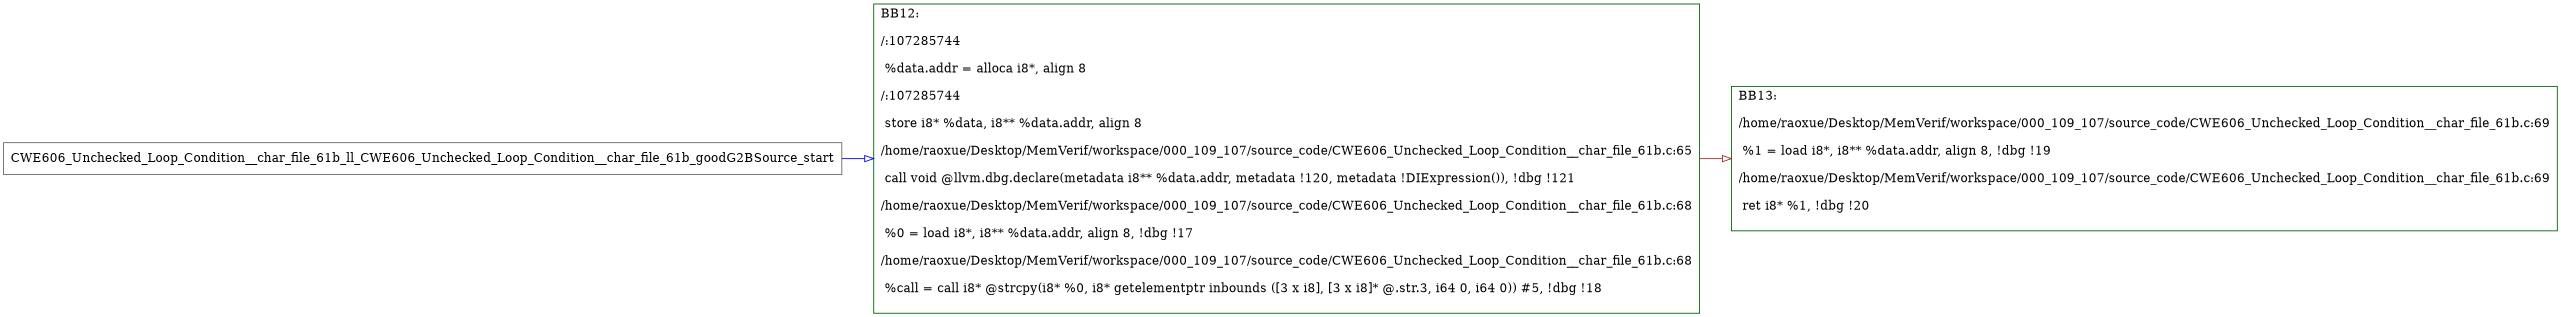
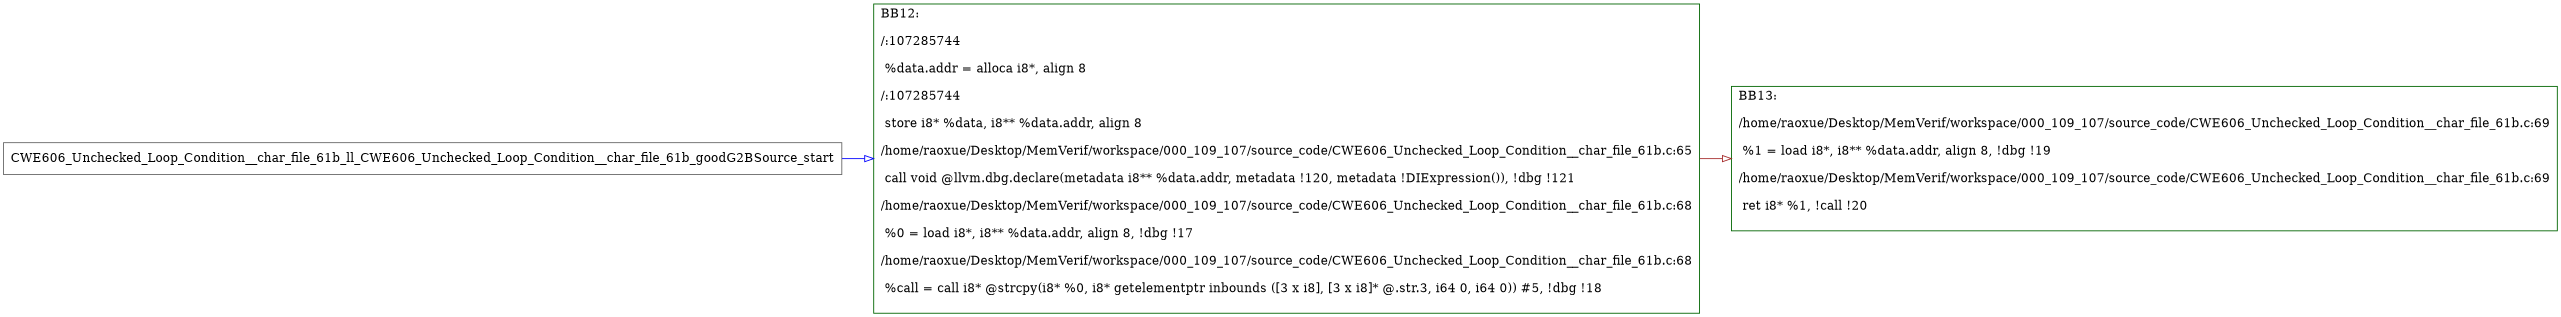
  digraph {
    rankdir=LR
    node [shape=record color=darkgreen]
    edge [arrowhead=onormal]
    n1 [label="{CWE606_Unchecked_Loop_Condition__char_file_61b_ll_CWE606_Unchecked_Loop_Condition__char_file_61b_goodG2BSource_start}" color=gray40]
    n2 [label="{BB12:\l\l/:107285744\l\n  %data.addr = alloca i8*, align 8\l\n/:107285744\l\n  store i8* %data, i8** %data.addr, align 8\l\n/home/raoxue/Desktop/MemVerif/workspace/000_109_107/source_code/CWE606_Unchecked_Loop_Condition__char_file_61b.c:65\l\n  call void @llvm.dbg.declare(metadata i8** %data.addr, metadata !120, metadata !DIExpression()), !dbg !121\l\n/home/raoxue/Desktop/MemVerif/workspace/000_109_107/source_code/CWE606_Unchecked_Loop_Condition__char_file_61b.c:68\l\n  %0 = load i8*, i8** %data.addr, align 8, !dbg !17\l\n/home/raoxue/Desktop/MemVerif/workspace/000_109_107/source_code/CWE606_Unchecked_Loop_Condition__char_file_61b.c:68\l\n  %call = call i8* @strcpy(i8* %0, i8* getelementptr inbounds ([3 x i8], [3 x i8]* @.str.3, i64 0, i64 0)) #5, !dbg !18\l\n}"]
-   n3 [label="{BB13:\l\l/home/raoxue/Desktop/MemVerif/workspace/000_109_107/source_code/CWE606_Unchecked_Loop_Condition__char_file_61b.c:69\l\n  %1 = load i8*, i8** %data.addr, align 8, !dbg !19\l\n/home/raoxue/Desktop/MemVerif/workspace/000_109_107/source_code/CWE606_Unchecked_Loop_Condition__char_file_61b.c:69\l\n  ret i8* %1, !dbg !20\l\n}"]
+   n3 [label="{BB13:\l\l/home/raoxue/Desktop/MemVerif/workspace/000_109_107/source_code/CWE606_Unchecked_Loop_Condition__char_file_61b.c:69\l\n  %1 = load i8*, i8** %data.addr, align 8, !dbg !19\l\n/home/raoxue/Desktop/MemVerif/workspace/000_109_107/source_code/CWE606_Unchecked_Loop_Condition__char_file_61b.c:69\l\n  ret i8* %1, !call !20\l\n}"]
    n1 -> n2 [color=blue]
    n2 -> n3 [color=brown]
  }
